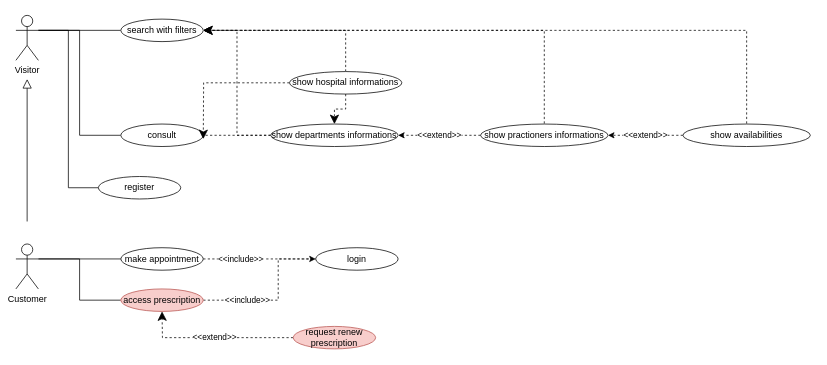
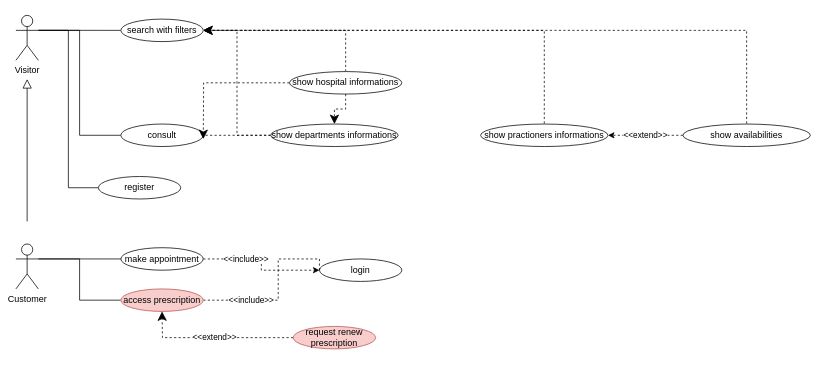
  <mxCell id="0" />
  <mxCell id="1" parent="0" />
  <mxCell id="2" style="edgeStyle=orthogonalEdgeStyle;rounded=0;orthogonalLoop=1;jettySize=auto;html=1;exitX=1;exitY=0.333;exitDx=0;exitDy=0;exitPerimeter=0;entryX=0;entryY=0.5;entryDx=0;entryDy=0;endArrow=none;endFill=0;" parent="1" source="5" target="12" edge="1"><mxGeometry relative="1" as="geometry" /></mxCell>
  <mxCell id="3" style="edgeStyle=orthogonalEdgeStyle;rounded=0;orthogonalLoop=1;jettySize=auto;html=1;exitX=1;exitY=0.333;exitDx=0;exitDy=0;exitPerimeter=0;entryX=0;entryY=0.5;entryDx=0;entryDy=0;endArrow=none;endFill=0;" parent="1" source="5" target="13" edge="1"><mxGeometry relative="1" as="geometry" /></mxCell>
  <mxCell id="4" style="edgeStyle=orthogonalEdgeStyle;rounded=0;orthogonalLoop=1;jettySize=auto;html=1;exitX=1;exitY=0.333;exitDx=0;exitDy=0;exitPerimeter=0;entryX=0;entryY=0.5;entryDx=0;entryDy=0;endArrow=none;endFill=0;" parent="1" source="5" target="16" edge="1"><mxGeometry relative="1" as="geometry" /></mxCell>
  <mxCell id="5" value="Visitor" style="shape=umlActor;verticalLabelPosition=bottom;verticalAlign=top;html=1;outlineConnect=0;" parent="1" vertex="1"><mxGeometry x="20" y="20" width="30" height="60" as="geometry" /></mxCell>
  <mxCell id="6" style="edgeStyle=orthogonalEdgeStyle;rounded=0;orthogonalLoop=1;jettySize=auto;html=1;exitX=1;exitY=0.333;exitDx=0;exitDy=0;exitPerimeter=0;entryX=0;entryY=0.5;entryDx=0;entryDy=0;startArrow=none;startFill=0;endArrow=none;endFill=0;" parent="1" source="9" target="15" edge="1"><mxGeometry relative="1" as="geometry" /></mxCell>
  <mxCell id="7" style="edgeStyle=orthogonalEdgeStyle;rounded=0;orthogonalLoop=1;jettySize=auto;html=1;startArrow=none;startFill=0;endArrow=block;endFill=0;endSize=10;" parent="1" edge="1"><mxGeometry relative="1" as="geometry"><mxPoint x="35" y="295" as="sourcePoint" /><mxPoint x="35" y="105" as="targetPoint" /></mxGeometry></mxCell>
  <mxCell id="8" style="edgeStyle=orthogonalEdgeStyle;rounded=0;orthogonalLoop=1;jettySize=auto;html=1;exitX=1;exitY=0.333;exitDx=0;exitDy=0;exitPerimeter=0;entryX=0;entryY=0.5;entryDx=0;entryDy=0;startArrow=none;startFill=0;endArrow=none;endFill=0;endSize=10;" parent="1" source="9" target="27" edge="1"><mxGeometry relative="1" as="geometry" /></mxCell>
  <mxCell id="9" value="Customer" style="shape=umlActor;verticalLabelPosition=bottom;verticalAlign=top;html=1;outlineConnect=0;" parent="1" vertex="1"><mxGeometry x="20" y="325" width="30" height="60" as="geometry" /></mxCell>
  <mxCell id="10" style="edgeStyle=orthogonalEdgeStyle;rounded=0;orthogonalLoop=1;jettySize=auto;html=1;exitX=1;exitY=0.5;exitDx=0;exitDy=0;entryX=0.5;entryY=0;entryDx=0;entryDy=0;dashed=1;endArrow=none;endFill=0;startArrow=classic;startFill=1;" parent="1" source="12" target="21" edge="1"><mxGeometry relative="1" as="geometry" /></mxCell>
  <mxCell id="11" style="edgeStyle=orthogonalEdgeStyle;rounded=0;orthogonalLoop=1;jettySize=auto;html=1;exitX=1;exitY=0.5;exitDx=0;exitDy=0;dashed=1;endArrow=none;endFill=0;startArrow=classic;startFill=1;" parent="1" source="12" target="24" edge="1"><mxGeometry relative="1" as="geometry" /></mxCell>
  <mxCell id="12" value="search with filters" style="ellipse;whiteSpace=wrap;html=1;align=center;newEdgeStyle={&quot;edgeStyle&quot;:&quot;entityRelationEdgeStyle&quot;,&quot;startArrow&quot;:&quot;none&quot;,&quot;endArrow&quot;:&quot;none&quot;,&quot;segment&quot;:10,&quot;curved&quot;:1};treeFolding=1;treeMoving=1;" parent="1" vertex="1"><mxGeometry x="160" y="25" width="110" height="30" as="geometry" /></mxCell>
  <mxCell id="13" value="consult" style="ellipse;whiteSpace=wrap;html=1;align=center;newEdgeStyle={&quot;edgeStyle&quot;:&quot;entityRelationEdgeStyle&quot;,&quot;startArrow&quot;:&quot;none&quot;,&quot;endArrow&quot;:&quot;none&quot;,&quot;segment&quot;:10,&quot;curved&quot;:1};treeFolding=1;treeMoving=1;" parent="1" vertex="1"><mxGeometry x="160" y="165" width="110" height="30" as="geometry" /></mxCell>
  <mxCell id="14" value="&amp;lt;&amp;lt;include&amp;gt;&amp;gt;" style="edgeStyle=orthogonalEdgeStyle;rounded=0;orthogonalLoop=1;jettySize=auto;html=1;exitX=1;exitY=0.5;exitDx=0;exitDy=0;entryX=0;entryY=0.5;entryDx=0;entryDy=0;dashed=1;startArrow=none;startFill=0;endArrow=classic;endFill=1;" parent="1" source="15" target="25" edge="1"><mxGeometry x="-0.333" relative="1" as="geometry"><mxPoint as="offset" /></mxGeometry></mxCell>
  <mxCell id="15" value="make appointment" style="ellipse;whiteSpace=wrap;html=1;align=center;newEdgeStyle={&quot;edgeStyle&quot;:&quot;entityRelationEdgeStyle&quot;,&quot;startArrow&quot;:&quot;none&quot;,&quot;endArrow&quot;:&quot;none&quot;,&quot;segment&quot;:10,&quot;curved&quot;:1};treeFolding=1;treeMoving=1;" parent="1" vertex="1"><mxGeometry x="160" y="330" width="110" height="30" as="geometry" /></mxCell>
  <mxCell id="16" value="register" style="ellipse;whiteSpace=wrap;html=1;align=center;newEdgeStyle={&quot;edgeStyle&quot;:&quot;entityRelationEdgeStyle&quot;,&quot;startArrow&quot;:&quot;none&quot;,&quot;endArrow&quot;:&quot;none&quot;,&quot;segment&quot;:10,&quot;curved&quot;:1};treeFolding=1;treeMoving=1;" parent="1" vertex="1"><mxGeometry x="130" y="235" width="110" height="30" as="geometry" /></mxCell>
  <mxCell id="17" style="edgeStyle=orthogonalEdgeStyle;rounded=0;orthogonalLoop=1;jettySize=auto;html=1;exitX=0;exitY=0.5;exitDx=0;exitDy=0;dashed=1;startArrow=none;startFill=0;endArrow=classic;endFill=1;endSize=10;" parent="1" source="20" edge="1"><mxGeometry relative="1" as="geometry"><mxPoint x="270" y="185" as="targetPoint" /></mxGeometry></mxCell>
  <mxCell id="18" style="edgeStyle=orthogonalEdgeStyle;rounded=0;orthogonalLoop=1;jettySize=auto;html=1;exitX=0.5;exitY=0;exitDx=0;exitDy=0;entryX=1;entryY=0.5;entryDx=0;entryDy=0;dashed=1;startArrow=none;startFill=0;endArrow=classic;endFill=1;endSize=10;" parent="1" source="20" target="12" edge="1"><mxGeometry relative="1" as="geometry" /></mxCell>
  <mxCell id="19" style="edgeStyle=orthogonalEdgeStyle;rounded=0;orthogonalLoop=1;jettySize=auto;html=1;exitX=0.5;exitY=1;exitDx=0;exitDy=0;entryX=0.5;entryY=0;entryDx=0;entryDy=0;dashed=1;startArrow=none;startFill=0;endArrow=classic;endFill=1;endSize=10;" parent="1" source="20" target="30" edge="1"><mxGeometry relative="1" as="geometry" /></mxCell>
  <mxCell id="20" value="show hospital informations" style="ellipse;whiteSpace=wrap;html=1;align=center;newEdgeStyle={&quot;edgeStyle&quot;:&quot;entityRelationEdgeStyle&quot;,&quot;startArrow&quot;:&quot;none&quot;,&quot;endArrow&quot;:&quot;none&quot;,&quot;segment&quot;:10,&quot;curved&quot;:1};treeFolding=1;treeMoving=1;" parent="1" vertex="1"><mxGeometry x="385" y="95" width="150" height="30" as="geometry" /></mxCell>
  <mxCell id="21" value="show practioners informations" style="ellipse;whiteSpace=wrap;html=1;align=center;newEdgeStyle={&quot;edgeStyle&quot;:&quot;entityRelationEdgeStyle&quot;,&quot;startArrow&quot;:&quot;none&quot;,&quot;endArrow&quot;:&quot;none&quot;,&quot;segment&quot;:10,&quot;curved&quot;:1};treeFolding=1;treeMoving=1;" parent="1" vertex="1"><mxGeometry x="640" y="165" width="170" height="30" as="geometry" /></mxCell>
- <mxCell id="22" value="&amp;lt;&amp;lt;extend&amp;gt;&amp;gt;" style="edgeStyle=orthogonalEdgeStyle;rounded=0;orthogonalLoop=1;jettySize=auto;html=1;entryX=1;entryY=0.5;entryDx=0;entryDy=0;endArrow=classic;endFill=1;dashed=1;exitX=0;exitY=0.5;exitDx=0;exitDy=0;" parent="1" source="21" target="30" edge="1"><mxGeometry relative="1" as="geometry"><mxPoint x="740" y="180" as="sourcePoint" /></mxGeometry></mxCell>
  <mxCell id="23" value="&amp;lt;&amp;lt;extend&amp;gt;&amp;gt;" style="edgeStyle=orthogonalEdgeStyle;rounded=0;orthogonalLoop=1;jettySize=auto;html=1;exitX=0;exitY=0.5;exitDx=0;exitDy=0;entryX=1;entryY=0.5;entryDx=0;entryDy=0;endArrow=classic;endFill=1;dashed=1;" parent="1" source="24" target="21" edge="1"><mxGeometry relative="1" as="geometry" /></mxCell>
  <mxCell id="24" value="show availabilities" style="ellipse;whiteSpace=wrap;html=1;align=center;newEdgeStyle={&quot;edgeStyle&quot;:&quot;entityRelationEdgeStyle&quot;,&quot;startArrow&quot;:&quot;none&quot;,&quot;endArrow&quot;:&quot;none&quot;,&quot;segment&quot;:10,&quot;curved&quot;:1};treeFolding=1;treeMoving=1;" parent="1" vertex="1"><mxGeometry x="910" y="165" width="170" height="30" as="geometry" /></mxCell>
- <mxCell id="25" value="login" style="ellipse;whiteSpace=wrap;html=1;align=center;newEdgeStyle={&quot;edgeStyle&quot;:&quot;entityRelationEdgeStyle&quot;,&quot;startArrow&quot;:&quot;none&quot;,&quot;endArrow&quot;:&quot;none&quot;,&quot;segment&quot;:10,&quot;curved&quot;:1};treeFolding=1;treeMoving=1;" parent="1" vertex="1"><mxGeometry x="420" y="330" width="110" height="30" as="geometry" /></mxCell>
+ <mxCell id="25" value="login" style="ellipse;whiteSpace=wrap;html=1;align=center;newEdgeStyle={&quot;edgeStyle&quot;:&quot;entityRelationEdgeStyle&quot;,&quot;startArrow&quot;:&quot;none&quot;,&quot;endArrow&quot;:&quot;none&quot;,&quot;segment&quot;:10,&quot;curved&quot;:1};treeFolding=1;treeMoving=1;" parent="1" vertex="1"><mxGeometry x="425" y="345" width="110" height="30" as="geometry" /></mxCell>
  <mxCell id="26" value="&amp;lt;&amp;lt;include&amp;gt;&amp;gt;" style="edgeStyle=orthogonalEdgeStyle;rounded=0;orthogonalLoop=1;jettySize=auto;html=1;exitX=1;exitY=0.5;exitDx=0;exitDy=0;entryX=0;entryY=0.5;entryDx=0;entryDy=0;startArrow=none;startFill=0;endArrow=none;endFill=0;dashed=1;" parent="1" source="27" target="25" edge="1"><mxGeometry x="-0.429" relative="1" as="geometry"><Array as="points"><mxPoint x="370" y="400" /><mxPoint x="370" y="345" /></Array><mxPoint as="offset" /></mxGeometry></mxCell>
  <mxCell id="27" value="access prescription" style="ellipse;whiteSpace=wrap;html=1;align=center;newEdgeStyle={&quot;edgeStyle&quot;:&quot;entityRelationEdgeStyle&quot;,&quot;startArrow&quot;:&quot;none&quot;,&quot;endArrow&quot;:&quot;none&quot;,&quot;segment&quot;:10,&quot;curved&quot;:1};treeFolding=1;treeMoving=1;fillColor=#f8cecc;strokeColor=#b85450;" parent="1" vertex="1"><mxGeometry x="160" y="385" width="110" height="30" as="geometry" /></mxCell>
  <mxCell id="28" style="edgeStyle=orthogonalEdgeStyle;rounded=0;orthogonalLoop=1;jettySize=auto;html=1;exitX=0;exitY=0.5;exitDx=0;exitDy=0;startArrow=none;startFill=0;endArrow=none;endFill=0;endSize=10;dashed=1;entryX=1;entryY=0.5;entryDx=0;entryDy=0;" parent="1" source="30" target="13" edge="1"><mxGeometry relative="1" as="geometry"><mxPoint x="280" y="180" as="targetPoint" /></mxGeometry></mxCell>
  <mxCell id="29" style="edgeStyle=orthogonalEdgeStyle;rounded=0;orthogonalLoop=1;jettySize=auto;html=1;exitX=0;exitY=0.5;exitDx=0;exitDy=0;entryX=1;entryY=0.5;entryDx=0;entryDy=0;dashed=1;startArrow=none;startFill=0;endArrow=classic;endFill=1;endSize=10;" parent="1" source="30" target="12" edge="1"><mxGeometry relative="1" as="geometry"><Array as="points"><mxPoint x="315" y="180" /><mxPoint x="315" y="40" /></Array></mxGeometry></mxCell>
  <mxCell id="30" value="show departments informations" style="ellipse;whiteSpace=wrap;html=1;align=center;newEdgeStyle={&quot;edgeStyle&quot;:&quot;entityRelationEdgeStyle&quot;,&quot;startArrow&quot;:&quot;none&quot;,&quot;endArrow&quot;:&quot;none&quot;,&quot;segment&quot;:10,&quot;curved&quot;:1};treeFolding=1;treeMoving=1;" parent="1" vertex="1"><mxGeometry x="360" y="165" width="170" height="30" as="geometry" /></mxCell>
  <mxCell id="31" value="&amp;lt;&amp;lt;extend&amp;gt;&amp;gt;" style="edgeStyle=orthogonalEdgeStyle;rounded=0;orthogonalLoop=1;jettySize=auto;html=1;exitX=0;exitY=0.5;exitDx=0;exitDy=0;entryX=0.5;entryY=1;entryDx=0;entryDy=0;startArrow=none;startFill=0;endArrow=classic;endFill=1;endSize=10;dashed=1;" parent="1" source="32" edge="1"><mxGeometry relative="1" as="geometry"><mxPoint x="215" y="415" as="targetPoint" /></mxGeometry></mxCell>
  <mxCell id="32" value="request renew prescription" style="ellipse;whiteSpace=wrap;html=1;align=center;newEdgeStyle={&quot;edgeStyle&quot;:&quot;entityRelationEdgeStyle&quot;,&quot;startArrow&quot;:&quot;none&quot;,&quot;endArrow&quot;:&quot;none&quot;,&quot;segment&quot;:10,&quot;curved&quot;:1};treeFolding=1;treeMoving=1;fillColor=#f8cecc;strokeColor=#b85450;" parent="1" vertex="1"><mxGeometry x="390" y="435" width="110" height="30" as="geometry" /></mxCell>
